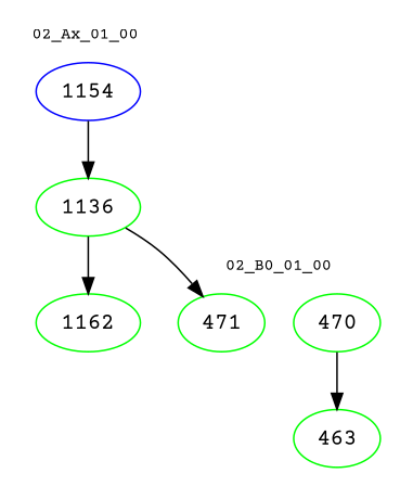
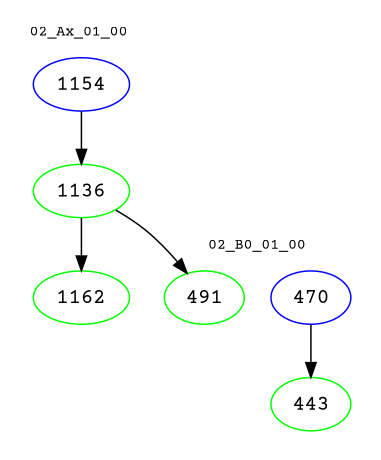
  digraph {
    fontname="Courier Prime"
    node [color=green fontname="Courier Prime"]
    edge [color=black fontname="Courier Prime"]
    n1 [color=blue label=1154]
    n2 [label=1136]
    n3 [label=1162]
-   n4 [label=470]
-   n5 [label=463]
-   n6 [label=471]
+   n4 [color=blue label=470]
+   n5 [label=443]
+   n6 [label=491]
    subgraph cluster_1 {
      color=white
      fontsize=10
      label="02_Ax_01_00"
      n1
      n2
      n3
    }
    subgraph cluster_2 {
      color=white
      fontsize=10
      label="02_B0_01_00"
      n4
      n5
      n6
    }
    n1 -> n2
    n2 -> n3
    n2 -> n6
    n4 -> n5
  }
